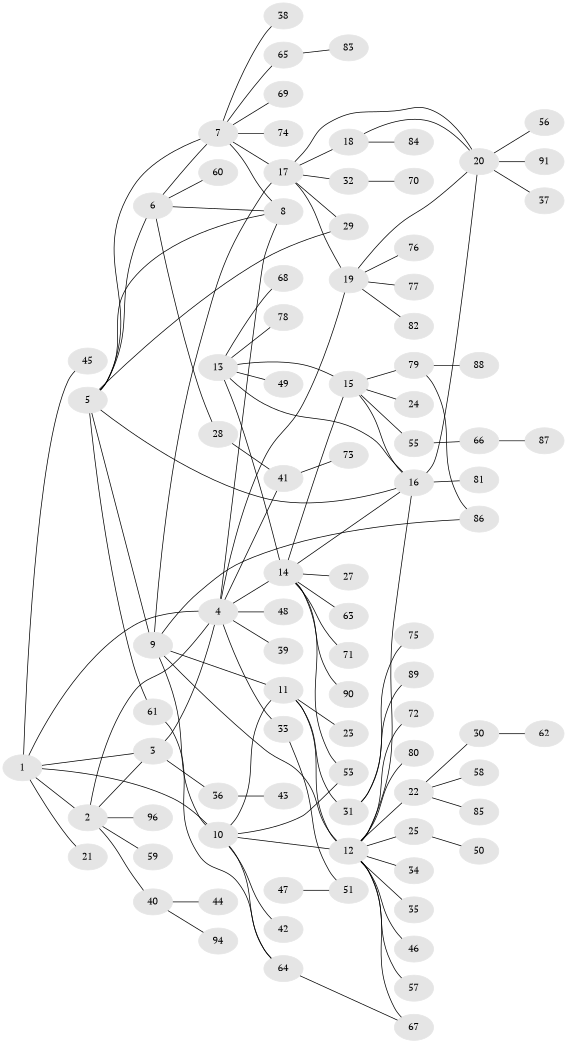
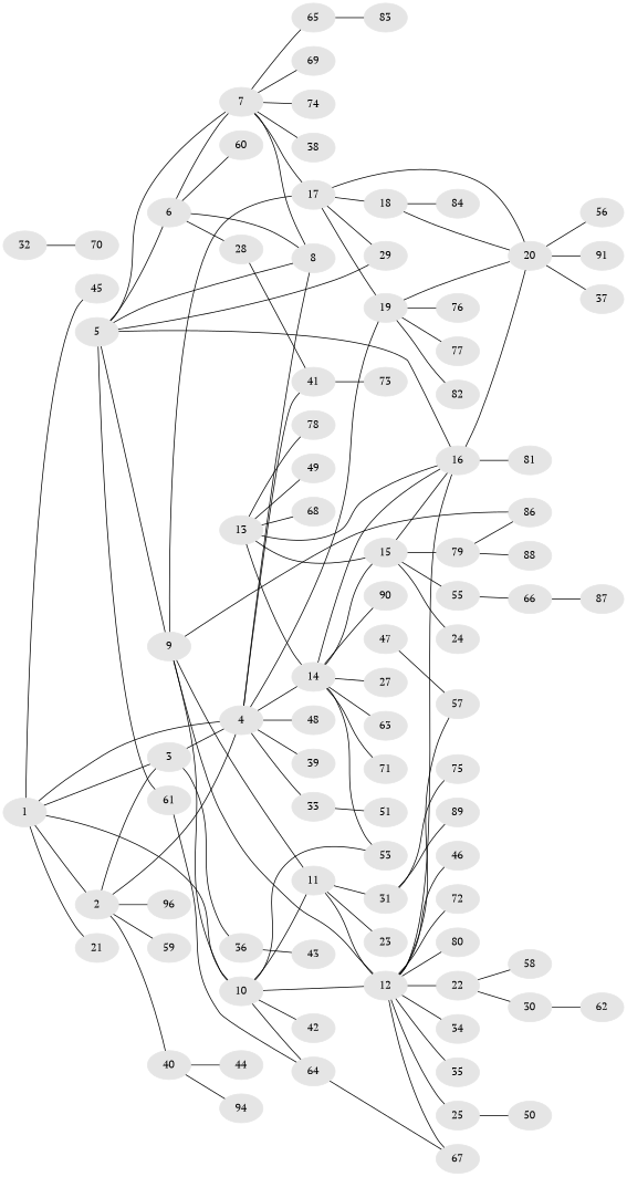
  graph {
    fontname="PT Serif"
    rankdir=LR
    node [color=gray90 fontname="PT Serif" style=filled]
    edge [fontname="PT Serif"]
    1
    2
    3
    4
    10
    21
    45
    n8 [label=96]
    40
    59
    36
    8
    14
    19
    33
    39
    41
    48
    11
    12
    42
    53
    64
    44
    n25 [label=94]
    43
    16
    15
    27
    63
    71
    90
    20
    76
    77
    82
    51
    73
    5
    6
    7
    9
    29
    61
    28
    60
    17
    38
    65
    69
    74
    86
    81
    18
    32
    83
    23
    31
    22
    25
    34
    35
    46
    57
    67
    72
    80
    75
    89
    30
    58
-   85
    50
    13
    49
    68
    78
    24
    55
    79
    66
    88
    37
    56
    91
    84
    70
    47
    62
    87
    1 -- 2
    1 -- 3
    1 -- 4
    1 -- 10
    1 -- 21
    1 -- 45
    2 -- 3
    2 -- 4
    2 -- n8
    2 -- 40
    2 -- 59
    3 -- 4
    3 -- 36
    4 -- 8
    4 -- 14
    4 -- 19
    4 -- 33
    4 -- 39
    4 -- 41
    4 -- 48
    10 -- 11
    10 -- 12
    10 -- 42
    10 -- 53
    10 -- 64
    40 -- 44
    40 -- n25
    36 -- 43
    14 -- 53
    14 -- 16
    14 -- 15
    14 -- 27
    14 -- 63
    14 -- 71
    14 -- 90
    19 -- 20
    19 -- 76
    19 -- 77
    19 -- 82
    33 -- 51
    41 -- 73
    11 -- 12
    11 -- 23
    11 -- 31
    12 -- 16
    12 -- 22
    12 -- 25
    12 -- 34
    12 -- 35
    12 -- 46
    12 -- 57
    12 -- 67
    12 -- 72
    12 -- 80
    64 -- 67
    16 -- 20
    16 -- 81
    15 -- 16
    15 -- 24
    15 -- 55
    15 -- 79
    20 -- 37
    20 -- 56
    20 -- 91
    5 -- 8
    5 -- 16
    5 -- 6
    5 -- 7
    5 -- 9
    5 -- 29
    5 -- 61
    6 -- 8
    6 -- 7
    6 -- 28
    6 -- 60
    7 -- 8
    7 -- 17
    7 -- 38
    7 -- 65
    7 -- 69
    7 -- 74
    9 -- 10
    9 -- 11
    9 -- 12
    9 -- 17
    9 -- 86
    61 -- 64
    28 -- 41
    17 -- 19
    17 -- 20
    17 -- 29
    17 -- 18
-   17 -- 32
    65 -- 83
    18 -- 20
    18 -- 84
    32 -- 70
    31 -- 75
    31 -- 89
    22 -- 30
    22 -- 58
-   22 -- 85
    25 -- 50
    30 -- 62
    13 -- 14
    13 -- 16
    13 -- 15
    13 -- 49
    13 -- 68
    13 -- 78
    55 -- 66
    79 -- 86
    79 -- 88
    66 -- 87
-   47 -- 51
+   47 -- 57
  }
